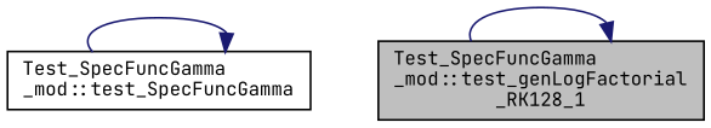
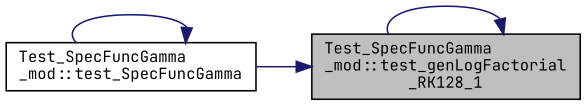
  digraph {
    rankdir=RL
    fontname="JetBrains Mono"
    node [color=black fontname="JetBrains Mono" fontsize=10 shape=record style=filled]
    edge [color=midnightblue dir=back fontname="JetBrains Mono" fontsize=10 labelfontname=Helvetica labelfontsize=10 style=solid]
    n1 [fillcolor=grey75 fontcolor=black height=0.2 label="Test_SpecFuncGamma\l_mod::test_genLogFactorial\l_RK128_1" width=0.4]
    n2 [fillcolor=white height=0.2 label="Test_SpecFuncGamma\l_mod::test_SpecFuncGamma" width=0.4]
    n1 -> n1
+   n1 -> n2
    n2 -> n2
  }
